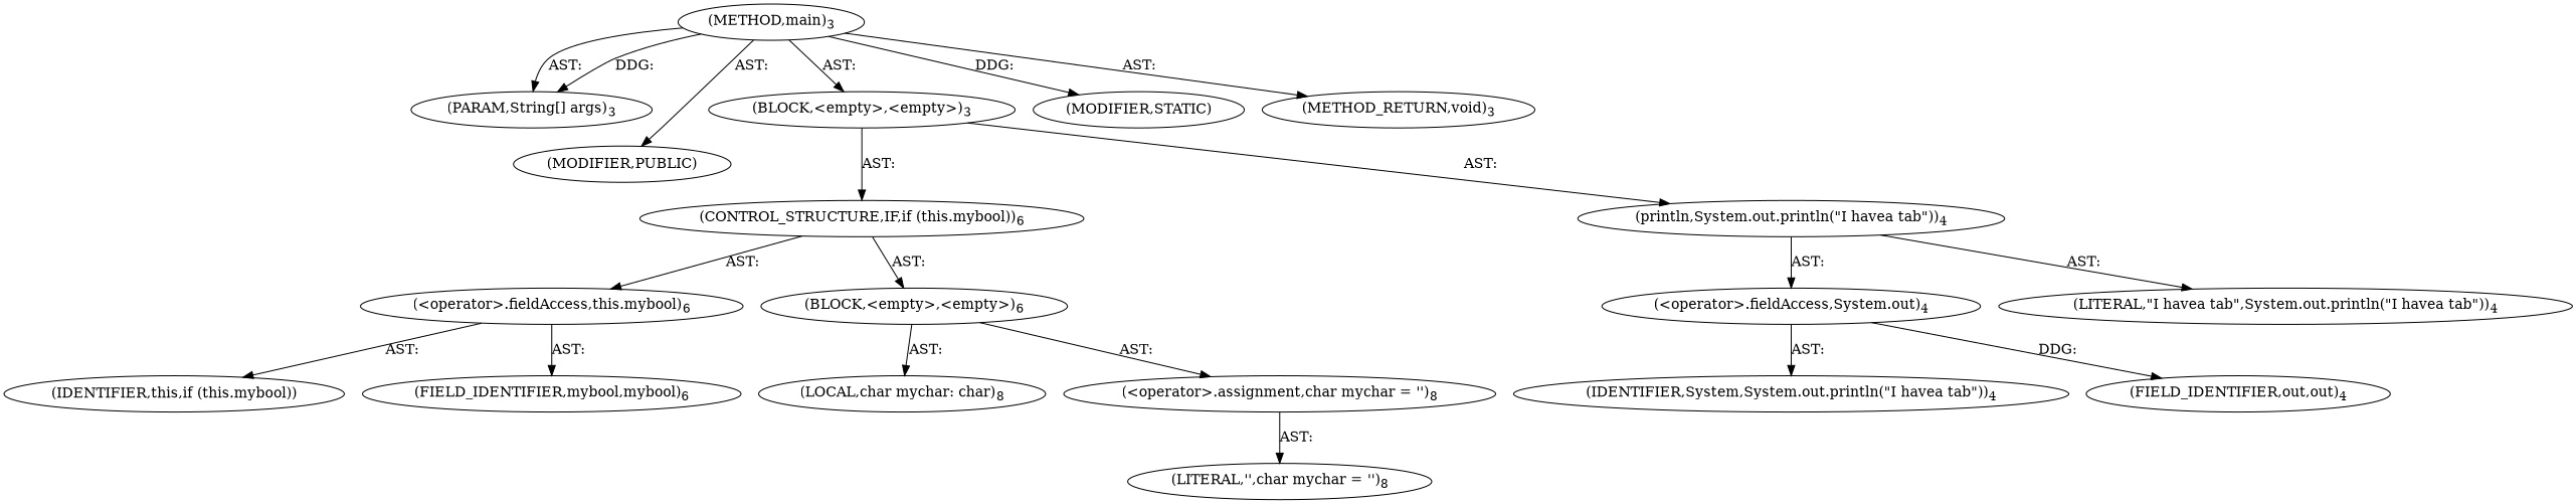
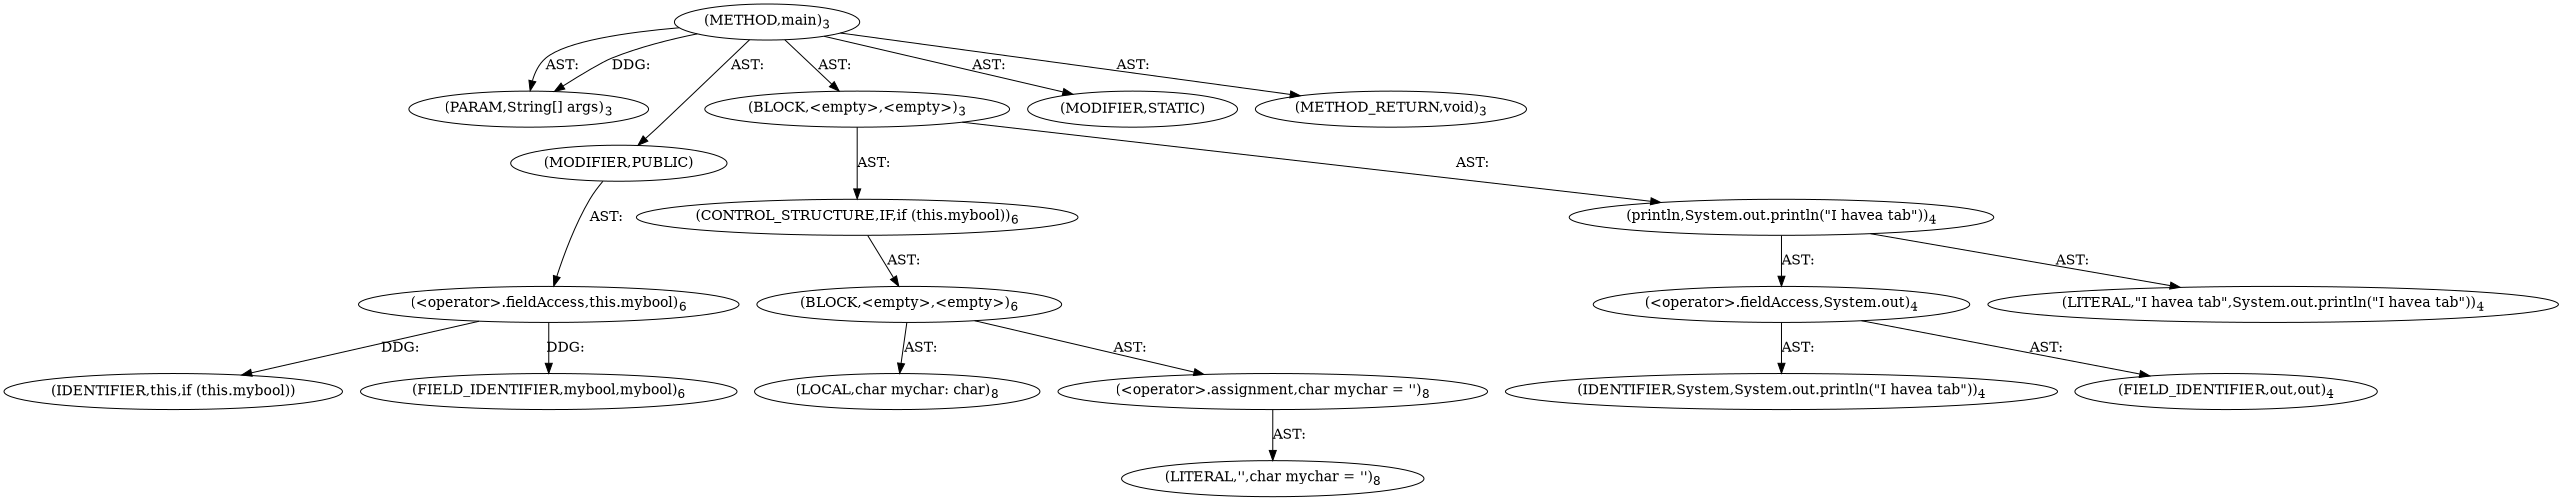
  digraph {
    n1 [label=<(METHOD,main)<SUB>3</SUB>>]
    n2 [label=<(PARAM,String[] args)<SUB>3</SUB>>]
    n3 [label=<(BLOCK,&lt;empty&gt;,&lt;empty&gt;)<SUB>3</SUB>>]
    n4 [label=<(MODIFIER,PUBLIC)>]
    n5 [label=<(MODIFIER,STATIC)>]
    n6 [label=<(METHOD_RETURN,void)<SUB>3</SUB>>]
    n7 [label=<(println,System.out.println(&quot;I have	a tab&quot;))<SUB>4</SUB>>]
    n8 [label=<(CONTROL_STRUCTURE,IF,if (this.mybool))<SUB>6</SUB>>]
    n9 [label=<(&lt;operator&gt;.fieldAccess,System.out)<SUB>4</SUB>>]
    n10 [label=<(LITERAL,&quot;I have	a tab&quot;,System.out.println(&quot;I have	a tab&quot;))<SUB>4</SUB>>]
    n11 [label=<(&lt;operator&gt;.fieldAccess,this.mybool)<SUB>6</SUB>>]
    n12 [label=<(BLOCK,&lt;empty&gt;,&lt;empty&gt;)<SUB>6</SUB>>]
    n13 [label=<(IDENTIFIER,System,System.out.println(&quot;I have	a tab&quot;))<SUB>4</SUB>>]
    n14 [label=<(FIELD_IDENTIFIER,out,out)<SUB>4</SUB>>]
    n15 [label=<(IDENTIFIER,this,if (this.mybool))>]
    n16 [label=<(FIELD_IDENTIFIER,mybool,mybool)<SUB>6</SUB>>]
    n17 [label=<(LOCAL,char mychar: char)<SUB>8</SUB>>]
    n18 [label=<(&lt;operator&gt;.assignment,char mychar = '	')<SUB>8</SUB>>]
    n19 [label=<(LITERAL,'	',char mychar = '	')<SUB>8</SUB>>]
    n1 -> n2 [label="AST: "]
    n1 -> n2 [label="DDG: "]
    n1 -> n3 [label="AST: "]
    n1 -> n4 [label="AST: "]
-   n1 -> n5 [label="DDG: "]
+   n1 -> n5 [label="AST: "]
    n1 -> n6 [label="AST: "]
    n3 -> n7 [label="AST: "]
    n3 -> n8 [label="AST: "]
    n7 -> n9 [label="AST: "]
    n7 -> n10 [label="AST: "]
-   n8 -> n11 [label="AST: "]
+   n4 -> n11 [label="AST: "]
    n8 -> n12 [label="AST: "]
    n9 -> n13 [label="AST: "]
-   n9 -> n14 [label="DDG: "]
-   n11 -> n15 [label="AST: "]
-   n11 -> n16 [label="AST: "]
+   n9 -> n14 [label="AST: "]
+   n11 -> n15 [label="DDG: "]
+   n11 -> n16 [label="DDG: "]
    n12 -> n17 [label="AST: "]
    n12 -> n18 [label="AST: "]
    n18 -> n19 [label="AST: "]
  }
